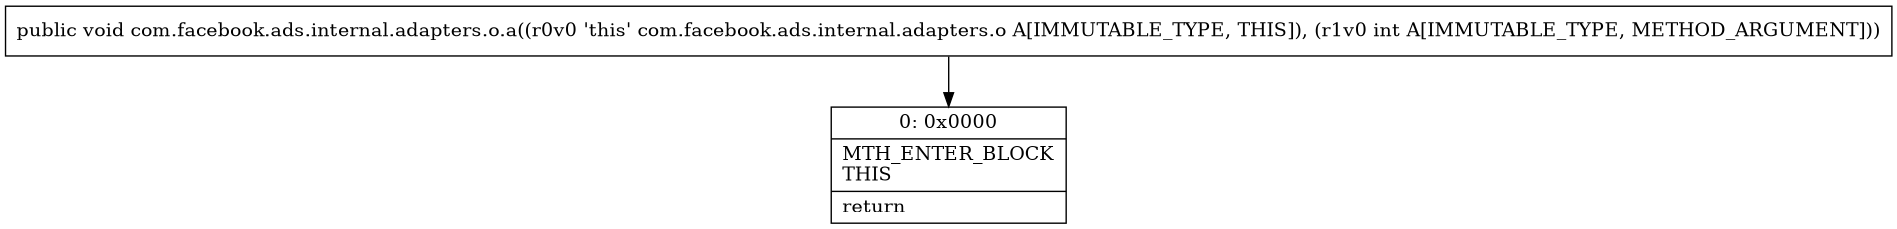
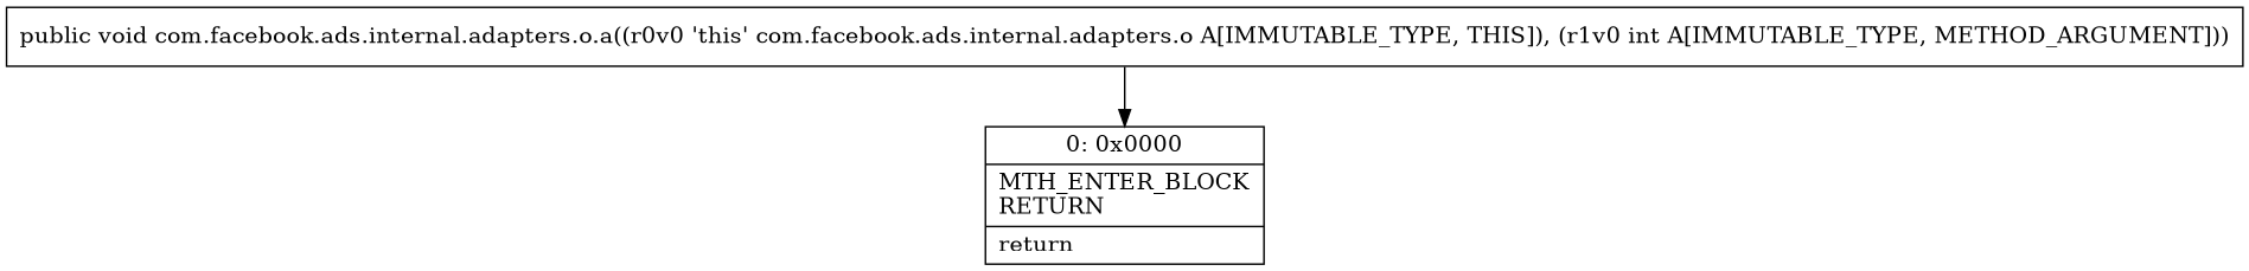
  digraph {
    node [shape=record]
-   n1 [label="{0\:\ 0x0000|MTH_ENTER_BLOCK\lTHIS\l|return\l}"]
+   n1 [label="{0\:\ 0x0000|MTH_ENTER_BLOCK\lRETURN\l|return\l}"]
    n2 [label="{public void com.facebook.ads.internal.adapters.o.a((r0v0 'this' com.facebook.ads.internal.adapters.o A[IMMUTABLE_TYPE, THIS]), (r1v0 int A[IMMUTABLE_TYPE, METHOD_ARGUMENT])) }"]
    n2 -> n1
  }
